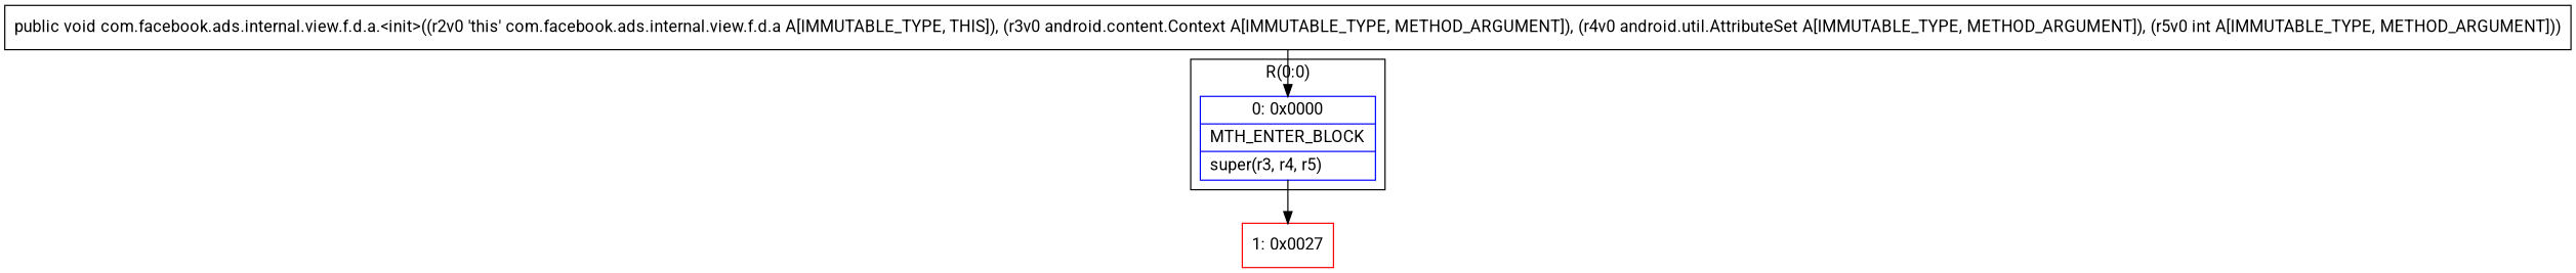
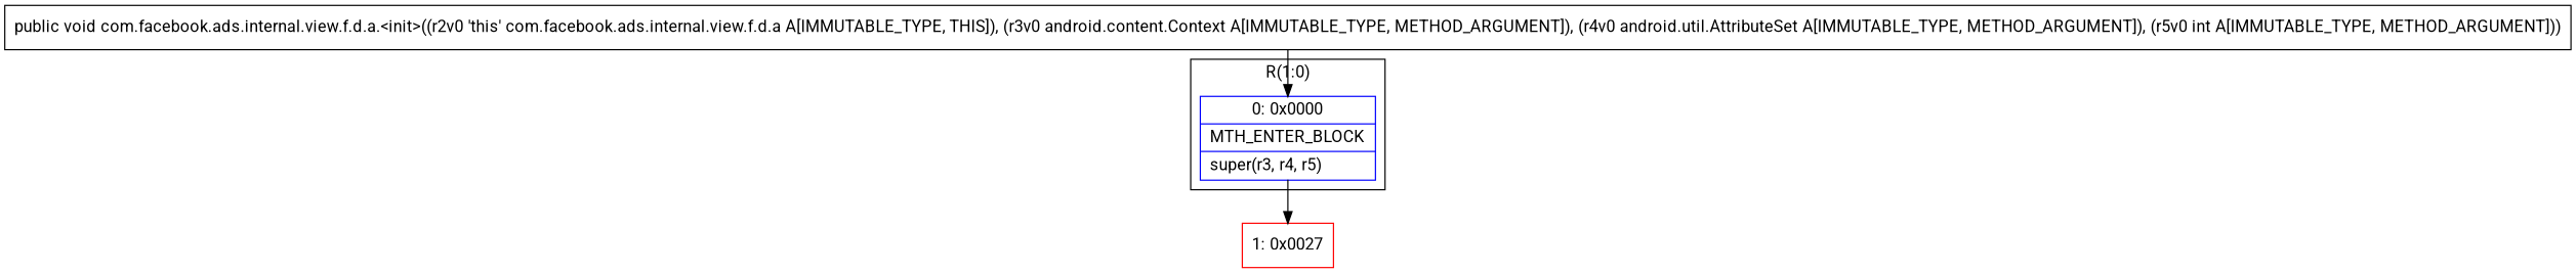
  digraph {
    fontname=Roboto
    node [shape=record fontname=Roboto]
    edge [fontname=Roboto]
    n1 [color=blue label="{0\:\ 0x0000|MTH_ENTER_BLOCK\l|super(r3, r4, r5)\l}"]
    n2 [color=red label="{1\:\ 0x0027}"]
    n3 [label="{public void com.facebook.ads.internal.view.f.d.a.\<init\>((r2v0 'this' com.facebook.ads.internal.view.f.d.a A[IMMUTABLE_TYPE, THIS]), (r3v0 android.content.Context A[IMMUTABLE_TYPE, METHOD_ARGUMENT]), (r4v0 android.util.AttributeSet A[IMMUTABLE_TYPE, METHOD_ARGUMENT]), (r5v0 int A[IMMUTABLE_TYPE, METHOD_ARGUMENT])) }"]
    subgraph cluster_1 {
-     label="R(0:0)"
+     label="R(1:0)"
      n1
    }
    n1 -> n2
    n3 -> n1
  }
